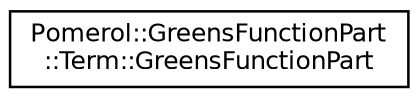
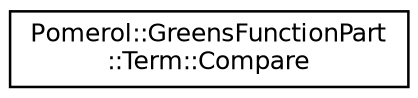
  digraph {
    rankdir=LR
-   n1 [color=black fillcolor=white fontname=Helvetica fontsize=10 height=0.2 label="Pomerol::GreensFunctionPart\l::Term::GreensFunctionPart" shape=record style=filled width=0.4]
+   n1 [color=black fillcolor=white fontname=Helvetica fontsize=10 height=0.2 label="Pomerol::GreensFunctionPart\l::Term::Compare" shape=record style=filled width=0.4]
  }
